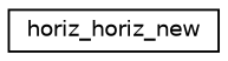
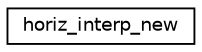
  digraph {
    rankdir=LR
-   n1 [color=black fillcolor=white fontname=Helvetica fontsize=10 height=0.2 label=horiz_horiz_new shape=record style=filled width=0.4]
+   n1 [color=black fillcolor=white fontname=Helvetica fontsize=10 height=0.2 label=horiz_interp_new shape=record style=filled width=0.4]
  }
